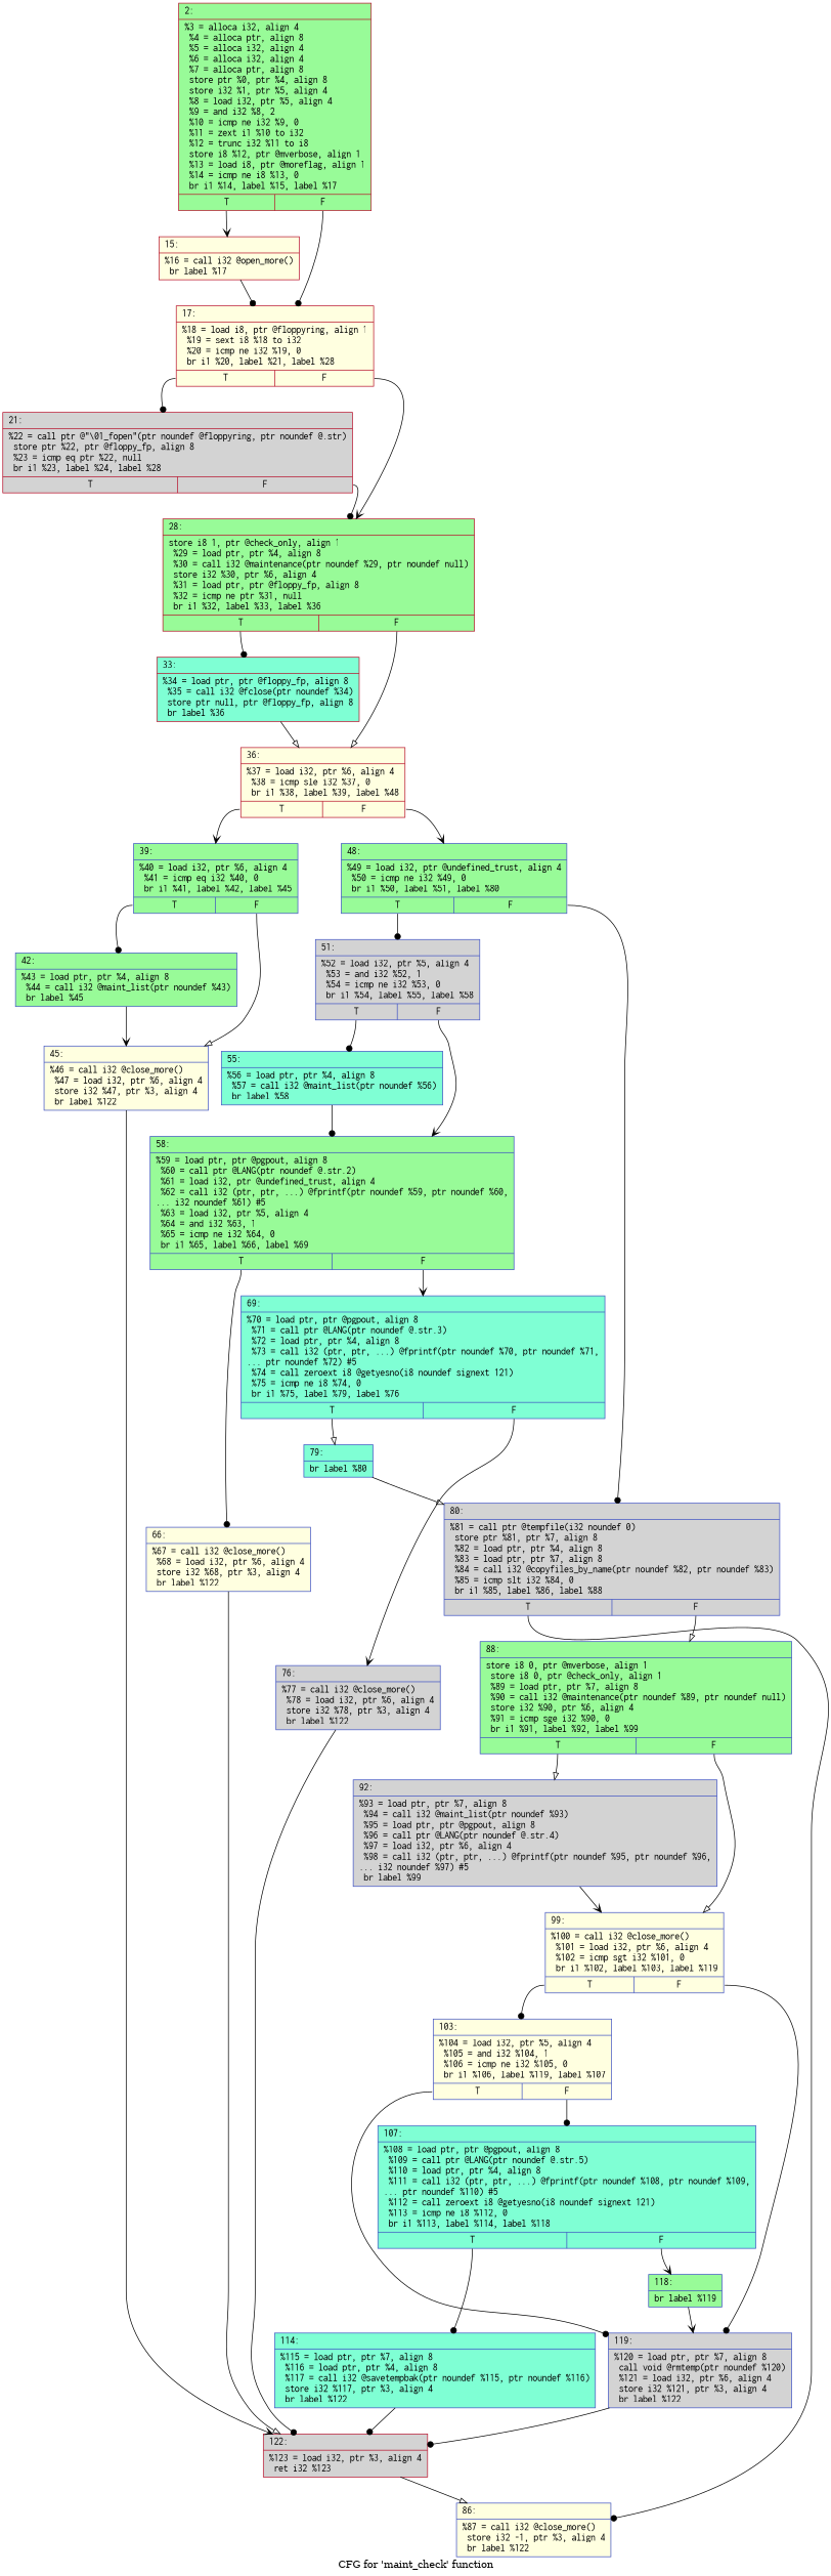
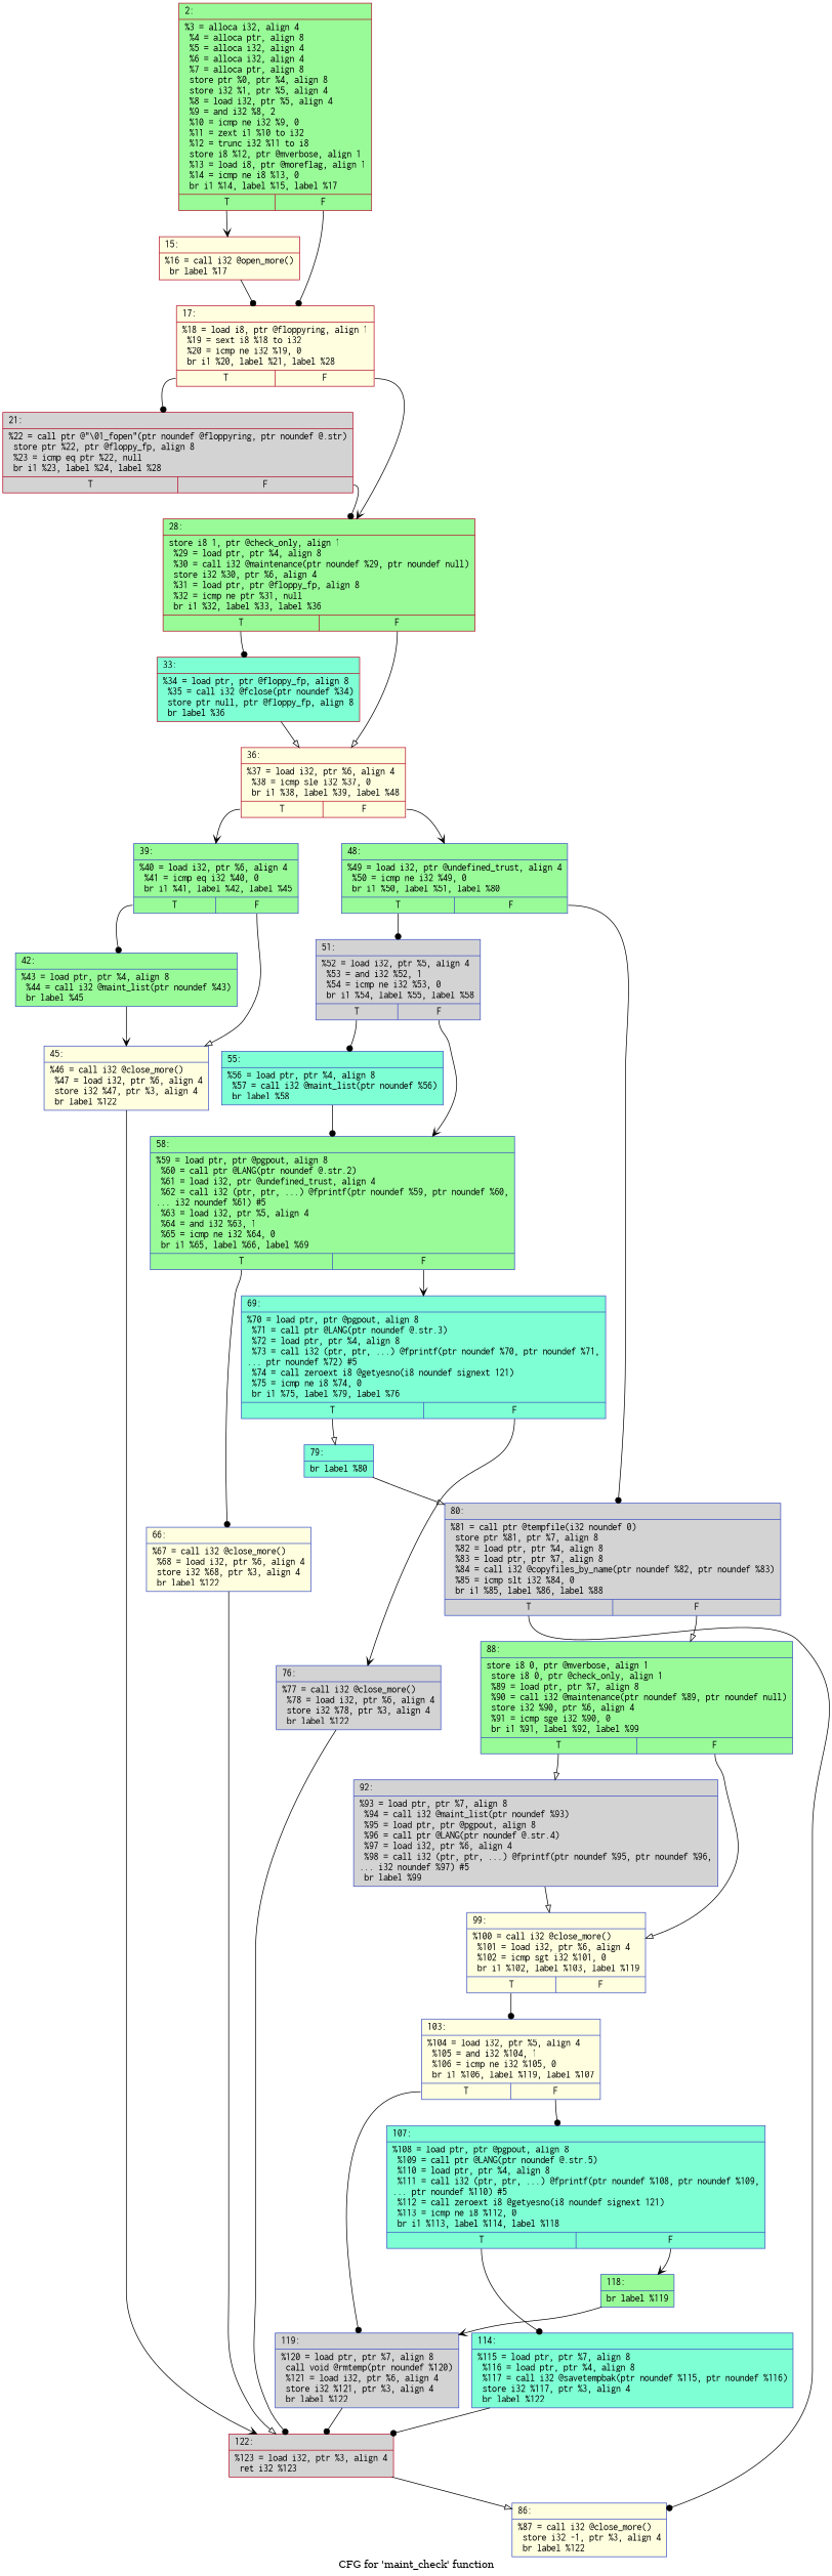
  digraph {
    label="CFG for 'maint_check' function"
    node [color="#3d50c3ff" fillcolor=palegreen fontname=Courier shape=record style=filled]
    edge [arrowhead=dot tailport=s0]
    n1 [color="#b70d28ff" label="{2:\l|  %3 = alloca i32, align 4\l  %4 = alloca ptr, align 8\l  %5 = alloca i32, align 4\l  %6 = alloca i32, align 4\l  %7 = alloca ptr, align 8\l  store ptr %0, ptr %4, align 8\l  store i32 %1, ptr %5, align 4\l  %8 = load i32, ptr %5, align 4\l  %9 = and i32 %8, 2\l  %10 = icmp ne i32 %9, 0\l  %11 = zext i1 %10 to i32\l  %12 = trunc i32 %11 to i8\l  store i8 %12, ptr @mverbose, align 1\l  %13 = load i8, ptr @moreflag, align 1\l  %14 = icmp ne i8 %13, 0\l  br i1 %14, label %15, label %17\l|{<s0>T|<s1>F}}"]
    n2 [color="#b70d28ff" fillcolor=lightyellow label="{15:\l|  %16 = call i32 @open_more()\l  br label %17\l}"]
    n3 [color="#b70d28ff" fillcolor=lightyellow label="{17:\l|  %18 = load i8, ptr @floppyring, align 1\l  %19 = sext i8 %18 to i32\l  %20 = icmp ne i32 %19, 0\l  br i1 %20, label %21, label %28\l|{<s0>T|<s1>F}}"]
    n4 [color="#b70d28ff" fillcolor=lightgrey label="{21:\l|  %22 = call ptr @\"\\01_fopen\"(ptr noundef @floppyring, ptr noundef @.str)\l  store ptr %22, ptr @floppy_fp, align 8\l  %23 = icmp eq ptr %22, null\l  br i1 %23, label %24, label %28\l|{<s0>T|<s1>F}}"]
    n5 [color="#b70d28ff" label="{28:\l|  store i8 1, ptr @check_only, align 1\l  %29 = load ptr, ptr %4, align 8\l  %30 = call i32 @maintenance(ptr noundef %29, ptr noundef null)\l  store i32 %30, ptr %6, align 4\l  %31 = load ptr, ptr @floppy_fp, align 8\l  %32 = icmp ne ptr %31, null\l  br i1 %32, label %33, label %36\l|{<s0>T|<s1>F}}"]
    n6 [color="#b70d28ff" fillcolor=aquamarine label="{33:\l|  %34 = load ptr, ptr @floppy_fp, align 8\l  %35 = call i32 @fclose(ptr noundef %34)\l  store ptr null, ptr @floppy_fp, align 8\l  br label %36\l}"]
    n7 [color="#b70d28ff" fillcolor=lightyellow label="{36:\l|  %37 = load i32, ptr %6, align 4\l  %38 = icmp sle i32 %37, 0\l  br i1 %38, label %39, label %48\l|{<s0>T|<s1>F}}"]
    n8 [label="{39:\l|  %40 = load i32, ptr %6, align 4\l  %41 = icmp eq i32 %40, 0\l  br i1 %41, label %42, label %45\l|{<s0>T|<s1>F}}"]
    n9 [label="{48:\l|  %49 = load i32, ptr @undefined_trust, align 4\l  %50 = icmp ne i32 %49, 0\l  br i1 %50, label %51, label %80\l|{<s0>T|<s1>F}}"]
    n10 [label="{42:\l|  %43 = load ptr, ptr %4, align 8\l  %44 = call i32 @maint_list(ptr noundef %43)\l  br label %45\l}"]
    n11 [fillcolor=lightyellow label="{45:\l|  %46 = call i32 @close_more()\l  %47 = load i32, ptr %6, align 4\l  store i32 %47, ptr %3, align 4\l  br label %122\l}"]
    n12 [fillcolor=lightgrey label="{51:\l|  %52 = load i32, ptr %5, align 4\l  %53 = and i32 %52, 1\l  %54 = icmp ne i32 %53, 0\l  br i1 %54, label %55, label %58\l|{<s0>T|<s1>F}}"]
    n13 [fillcolor=lightgrey label="{80:\l|  %81 = call ptr @tempfile(i32 noundef 0)\l  store ptr %81, ptr %7, align 8\l  %82 = load ptr, ptr %4, align 8\l  %83 = load ptr, ptr %7, align 8\l  %84 = call i32 @copyfiles_by_name(ptr noundef %82, ptr noundef %83)\l  %85 = icmp slt i32 %84, 0\l  br i1 %85, label %86, label %88\l|{<s0>T|<s1>F}}"]
    n14 [color="#b70d28ff" fillcolor=lightgrey label="{122:\l|  %123 = load i32, ptr %3, align 4\l  ret i32 %123\l}"]
    n15 [fillcolor=aquamarine label="{55:\l|  %56 = load ptr, ptr %4, align 8\l  %57 = call i32 @maint_list(ptr noundef %56)\l  br label %58\l}"]
    n16 [label="{58:\l|  %59 = load ptr, ptr @pgpout, align 8\l  %60 = call ptr @LANG(ptr noundef @.str.2)\l  %61 = load i32, ptr @undefined_trust, align 4\l  %62 = call i32 (ptr, ptr, ...) @fprintf(ptr noundef %59, ptr noundef %60,\l... i32 noundef %61) #5\l  %63 = load i32, ptr %5, align 4\l  %64 = and i32 %63, 1\l  %65 = icmp ne i32 %64, 0\l  br i1 %65, label %66, label %69\l|{<s0>T|<s1>F}}"]
    n17 [fillcolor=lightyellow label="{86:\l|  %87 = call i32 @close_more()\l  store i32 -1, ptr %3, align 4\l  br label %122\l}"]
    n18 [label="{88:\l|  store i8 0, ptr @mverbose, align 1\l  store i8 0, ptr @check_only, align 1\l  %89 = load ptr, ptr %7, align 8\l  %90 = call i32 @maintenance(ptr noundef %89, ptr noundef null)\l  store i32 %90, ptr %6, align 4\l  %91 = icmp sge i32 %90, 0\l  br i1 %91, label %92, label %99\l|{<s0>T|<s1>F}}"]
    n19 [fillcolor=lightyellow label="{66:\l|  %67 = call i32 @close_more()\l  %68 = load i32, ptr %6, align 4\l  store i32 %68, ptr %3, align 4\l  br label %122\l}"]
    n20 [fillcolor=aquamarine label="{69:\l|  %70 = load ptr, ptr @pgpout, align 8\l  %71 = call ptr @LANG(ptr noundef @.str.3)\l  %72 = load ptr, ptr %4, align 8\l  %73 = call i32 (ptr, ptr, ...) @fprintf(ptr noundef %70, ptr noundef %71,\l... ptr noundef %72) #5\l  %74 = call zeroext i8 @getyesno(i8 noundef signext 121)\l  %75 = icmp ne i8 %74, 0\l  br i1 %75, label %79, label %76\l|{<s0>T|<s1>F}}"]
    n21 [fillcolor=lightgrey label="{92:\l|  %93 = load ptr, ptr %7, align 8\l  %94 = call i32 @maint_list(ptr noundef %93)\l  %95 = load ptr, ptr @pgpout, align 8\l  %96 = call ptr @LANG(ptr noundef @.str.4)\l  %97 = load i32, ptr %6, align 4\l  %98 = call i32 (ptr, ptr, ...) @fprintf(ptr noundef %95, ptr noundef %96,\l... i32 noundef %97) #5\l  br label %99\l}"]
    n22 [fillcolor=lightyellow label="{99:\l|  %100 = call i32 @close_more()\l  %101 = load i32, ptr %6, align 4\l  %102 = icmp sgt i32 %101, 0\l  br i1 %102, label %103, label %119\l|{<s0>T|<s1>F}}"]
    n23 [fillcolor=aquamarine label="{79:\l|  br label %80\l}"]
    n24 [fillcolor=lightgrey label="{76:\l|  %77 = call i32 @close_more()\l  %78 = load i32, ptr %6, align 4\l  store i32 %78, ptr %3, align 4\l  br label %122\l}"]
    n25 [fillcolor=lightyellow label="{103:\l|  %104 = load i32, ptr %5, align 4\l  %105 = and i32 %104, 1\l  %106 = icmp ne i32 %105, 0\l  br i1 %106, label %119, label %107\l|{<s0>T|<s1>F}}"]
    n26 [fillcolor=lightgrey label="{119:\l|  %120 = load ptr, ptr %7, align 8\l  call void @rmtemp(ptr noundef %120)\l  %121 = load i32, ptr %6, align 4\l  store i32 %121, ptr %3, align 4\l  br label %122\l}"]
    n27 [fillcolor=aquamarine label="{107:\l|  %108 = load ptr, ptr @pgpout, align 8\l  %109 = call ptr @LANG(ptr noundef @.str.5)\l  %110 = load ptr, ptr %4, align 8\l  %111 = call i32 (ptr, ptr, ...) @fprintf(ptr noundef %108, ptr noundef %109,\l... ptr noundef %110) #5\l  %112 = call zeroext i8 @getyesno(i8 noundef signext 121)\l  %113 = icmp ne i8 %112, 0\l  br i1 %113, label %114, label %118\l|{<s0>T|<s1>F}}"]
    n28 [fillcolor=aquamarine label="{114:\l|  %115 = load ptr, ptr %7, align 8\l  %116 = load ptr, ptr %4, align 8\l  %117 = call i32 @savetempbak(ptr noundef %115, ptr noundef %116)\l  store i32 %117, ptr %3, align 4\l  br label %122\l}"]
    n29 [label="{118:\l|  br label %119\l}"]
    n1 -> n2 [arrowhead=vee]
    n1 -> n3 [tailport=s1]
    n2 -> n3
    n3 -> n4
    n3 -> n5 [arrowhead=vee tailport=s1]
    n4 -> n5 [tailport=s1]
    n5 -> n6
    n5 -> n7 [arrowhead=onormal tailport=s1]
    n6 -> n7 [arrowhead=onormal]
    n7 -> n8 [arrowhead=vee]
    n7 -> n9 [arrowhead=vee tailport=s1]
    n8 -> n10
    n8 -> n11 [arrowhead=onormal tailport=s1]
    n9 -> n12
    n9 -> n13 [tailport=s1]
    n10 -> n11 [arrowhead=vee]
    n11 -> n14 [arrowhead=vee]
    n12 -> n15
    n12 -> n16 [arrowhead=vee tailport=s1]
    n13 -> n17
    n13 -> n18 [arrowhead=onormal tailport=s1]
    n14 -> n17 [arrowhead=onormal]
    n15 -> n16
    n16 -> n19
    n16 -> n20 [arrowhead=vee tailport=s1]
    n18 -> n21 [arrowhead=onormal]
    n18 -> n22 [arrowhead=onormal tailport=s1]
    n19 -> n14 [arrowhead=onormal]
    n20 -> n23 [arrowhead=onormal]
    n20 -> n24 [arrowhead=vee tailport=s1]
-   n21 -> n22 [arrowhead=vee]
+   n21 -> n22 [arrowhead=onormal]
    n22 -> n25
-   n22 -> n26 [tailport=s1]
    n23 -> n13 [arrowhead=onormal]
    n24 -> n14
    n25 -> n26
    n25 -> n27 [tailport=s1]
    n26 -> n14
    n27 -> n28
    n27 -> n29 [arrowhead=vee tailport=s1]
    n28 -> n14
    n29 -> n26 [arrowhead=vee]
  }
